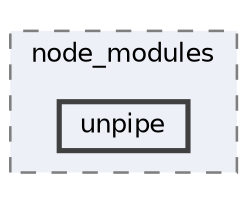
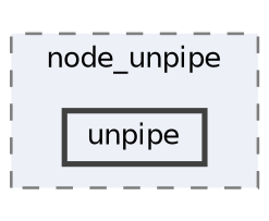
  digraph {
    compound=true
    rankdir=LR
    n1 [color=grey25 fillcolor="#edf0f7" fontname=Helvetica fontsize=10 height=0.2 label=unpipe shape=box style="filled,bold" width=0.4]
    subgraph cluster_1 {
      bgcolor="#edf0f7"
      fontname=Helvetica
      fontsize=10
-     label=node_modules
+     label=node_unpipe
      pencolor=grey50
      style="filled,dashed"
      n1
    }
  }
